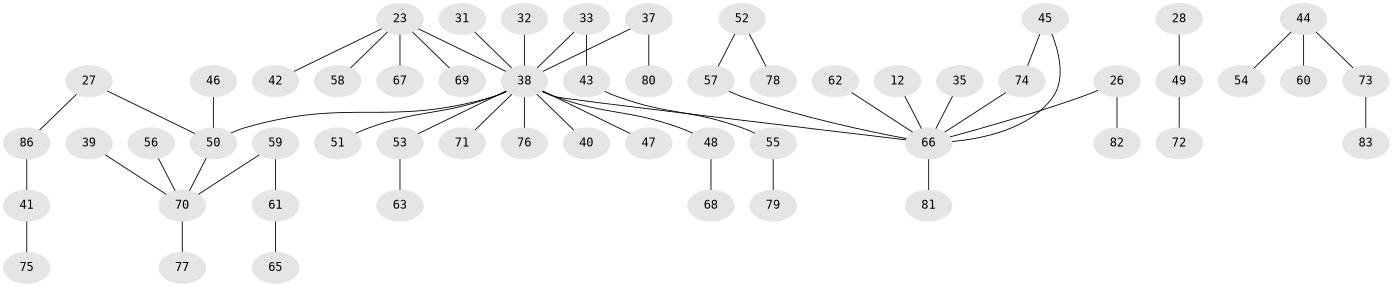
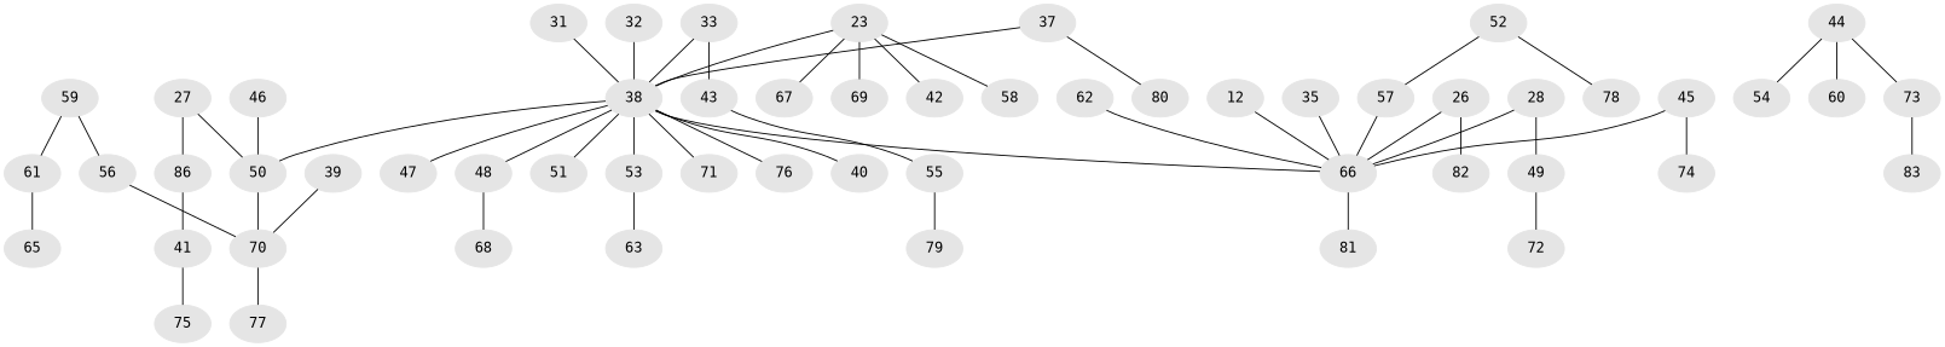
  graph {
    fontname="DejaVu Sans Mono"
    node [color=gray90 fontname="DejaVu Sans Mono" style=filled]
    edge [fontname="DejaVu Sans Mono"]
    66 [super="+6+7+19+9"]
    81
    12
    23 [super="+21"]
    38 [super="+18+24"]
    42
    58
    67
    69
    50 [super="+4"]
    40
    47
    48 [super="+20"]
    51
    53
    71
    76
    26
    82
    n20 [label=86]
    27
    41
    70 [super="+29+30"]
    28
    49
    72
    31
    32
    33
    43
    55
    35
    75
    37
    80
    44
    54
    60
    73
    68
    63
    77
    39
    79
    83
    45
    74
    46
    57 [super="+34"]
    52
    78
    56
    59
    61
    65
    62
    66 -- 81
    12 -- 66
    23 -- 38
    23 -- 42
    23 -- 58
    23 -- 67
    23 -- 69
    38 -- 66
    38 -- 50
    38 -- 40
    38 -- 47
    38 -- 48
    38 -- 51
    38 -- 53
    38 -- 71
    38 -- 76
    50 -- 70
    48 -- 68
    53 -- 63
    26 -- 66
    26 -- 82
    n20 -- 41
    27 -- 50
    27 -- n20
    41 -- 75
    70 -- 77
-   74 -- 66
+   28 -- 66
    28 -- 49
    49 -- 72
    31 -- 38
    32 -- 38
    33 -- 38
    33 -- 43
    43 -- 55
    55 -- 79
    35 -- 66
    37 -- 38
    37 -- 80
    44 -- 54
    44 -- 60
    44 -- 73
    73 -- 83
    39 -- 70
    45 -- 66
    45 -- 74
    46 -- 50
    57 -- 66
    52 -- 57
    52 -- 78
    56 -- 70
-   59 -- 70
+   59 -- 56
    59 -- 61
    61 -- 65
    62 -- 66
  }
